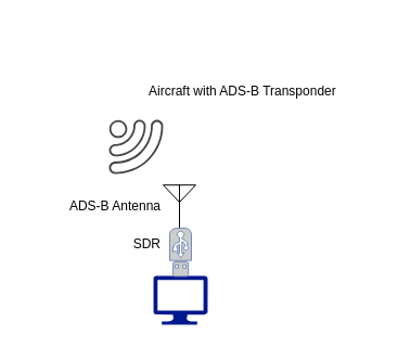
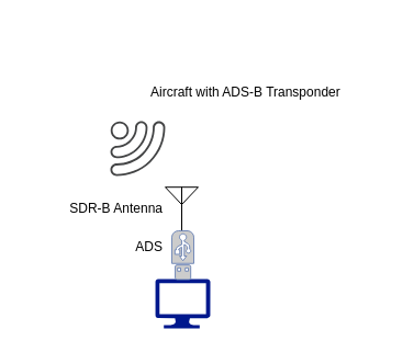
  <mxCell id="0" />
  <mxCell id="1" parent="0" />
  <mxCell id="2" value="" style="sketch=0;pointerEvents=1;shadow=0;dashed=0;html=1;strokeColor=none;fillColor=#434445;aspect=fixed;labelPosition=center;verticalLabelPosition=bottom;verticalAlign=top;align=center;outlineConnect=0;shape=mxgraph.vvd.wi_fi;rotation=90;" parent="1" vertex="1"><mxGeometry x="100" y="110" width="50" height="50" as="geometry" /></mxCell>
  <mxCell id="3" value="" style="verticalLabelPosition=bottom;shadow=0;dashed=0;align=center;html=1;verticalAlign=top;shape=mxgraph.electrical.radio.aerial_-_antenna_2;" parent="1" vertex="1"><mxGeometry x="150" y="170" width="30" height="40" as="geometry" /></mxCell>
  <mxCell id="4" value="" style="sketch=0;aspect=fixed;pointerEvents=1;shadow=0;dashed=0;html=1;strokeColor=none;labelPosition=center;verticalLabelPosition=bottom;verticalAlign=top;align=center;fillColor=#00188D;shape=mxgraph.azure.computer" vertex="1" parent="1"><mxGeometry x="141" y="254" width="50" height="45" as="geometry" /></mxCell>
  <mxCell id="5" value="" style="fontColor=#0066CC;verticalAlign=top;verticalLabelPosition=bottom;labelPosition=center;align=center;html=1;outlineConnect=0;fillColor=#CCCCCC;strokeColor=#6881B3;gradientColor=none;gradientDirection=north;strokeWidth=2;shape=mxgraph.networks.usb_stick;rotation=-180;" vertex="1" parent="1"><mxGeometry x="156" y="210" width="20" height="44.44" as="geometry" /></mxCell>
  <mxCell id="6" value="" style="shape=image;html=1;verticalAlign=top;verticalLabelPosition=bottom;labelBackgroundColor=#ffffff;imageAspect=0;aspect=fixed;image=https://cdn4.iconfinder.com/data/icons/transportation-190/1000/airline_aircraft_airport_air_airliner_airplane_airway-128.png" vertex="1" parent="1"><mxGeometry x="20" y="20" width="128" height="128" as="geometry" /></mxCell>
  <mxCell id="7" value="Aircraft with ADS-B Transponder" style="text;strokeColor=none;align=left;fillColor=none;html=1;verticalAlign=middle;whiteSpace=wrap;rounded=0;" vertex="1" parent="1"><mxGeometry x="135" y="69" width="210" height="30" as="geometry" /></mxCell>
- <mxCell id="8" value="ADS-B Antenna" style="text;strokeColor=none;align=right;fillColor=none;html=1;verticalAlign=middle;whiteSpace=wrap;rounded=0;" vertex="1" parent="1"><mxGeometry x="45" y="175" width="105" height="30" as="geometry" /></mxCell>
- <mxCell id="9" value="SDR" style="text;strokeColor=none;align=right;fillColor=none;html=1;verticalAlign=middle;whiteSpace=wrap;rounded=0;" vertex="1" parent="1"><mxGeometry x="110" y="210" width="40" height="30" as="geometry" /></mxCell>
+ <mxCell id="8" value="SDR-B Antenna" style="text;strokeColor=none;align=right;fillColor=none;html=1;verticalAlign=middle;whiteSpace=wrap;rounded=0;" vertex="1" parent="1"><mxGeometry x="45" y="175" width="105" height="30" as="geometry" /></mxCell>
+ <mxCell id="9" value="ADS" style="text;strokeColor=none;align=right;fillColor=none;html=1;verticalAlign=middle;whiteSpace=wrap;rounded=0;" vertex="1" parent="1"><mxGeometry x="110" y="210" width="40" height="30" as="geometry" /></mxCell>
